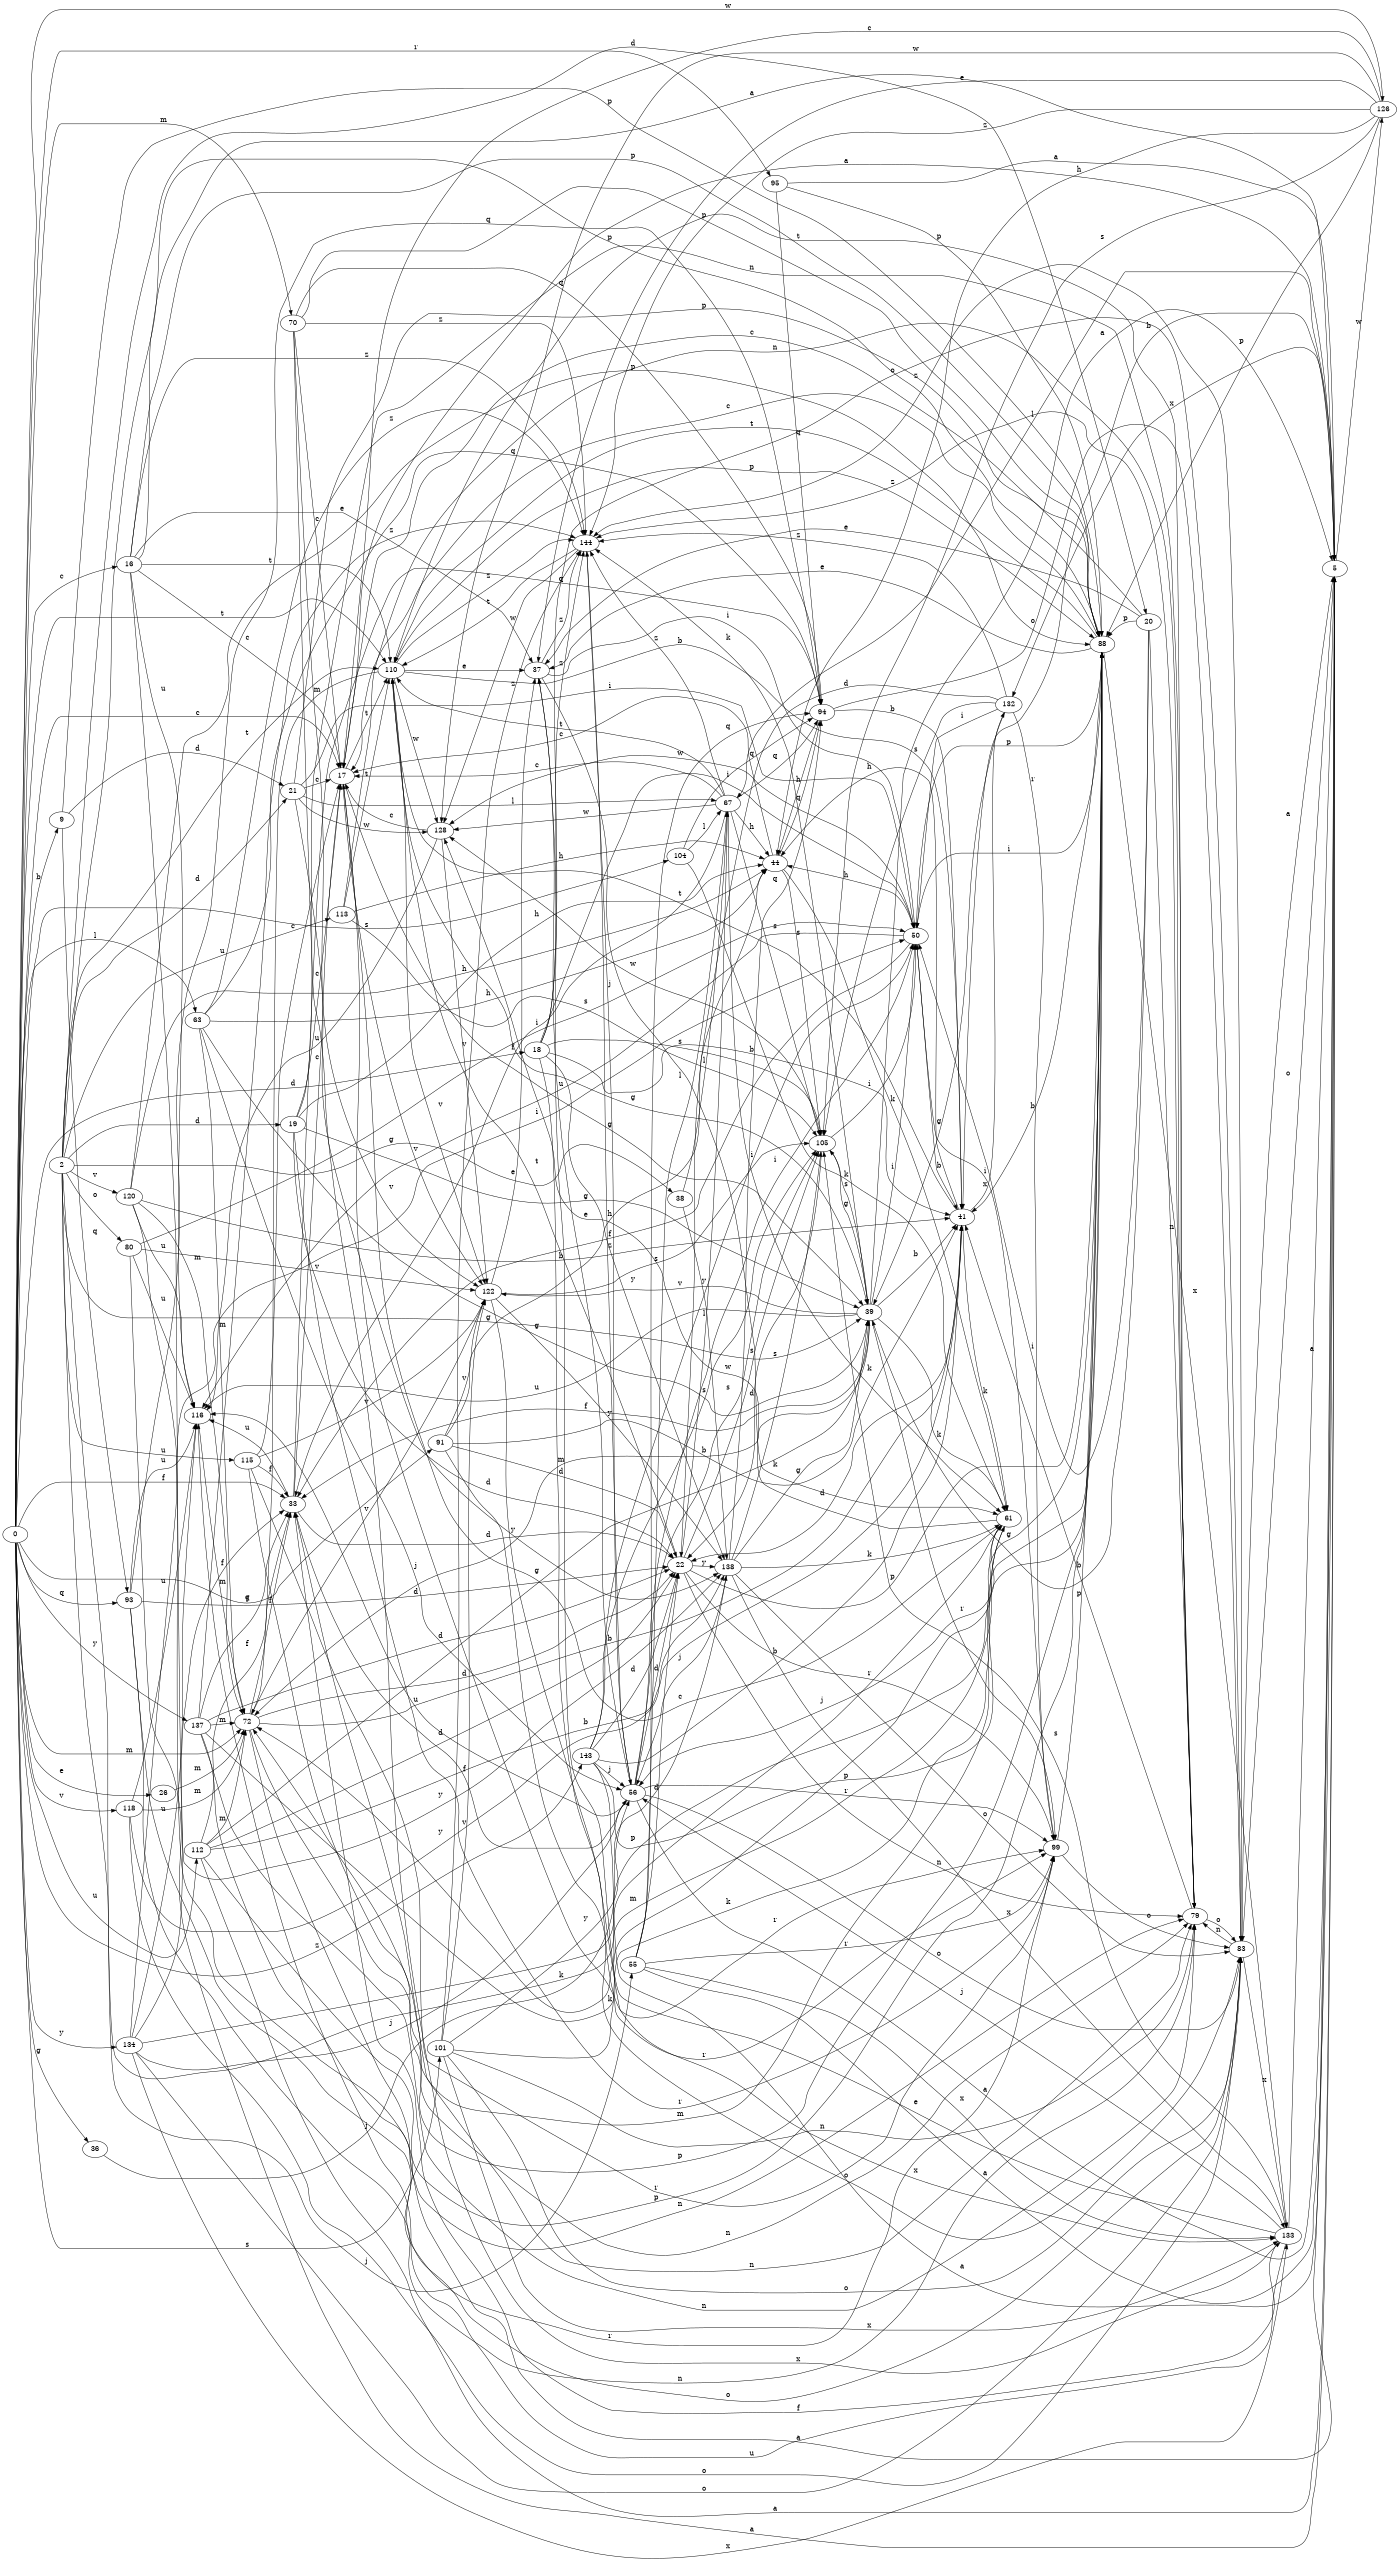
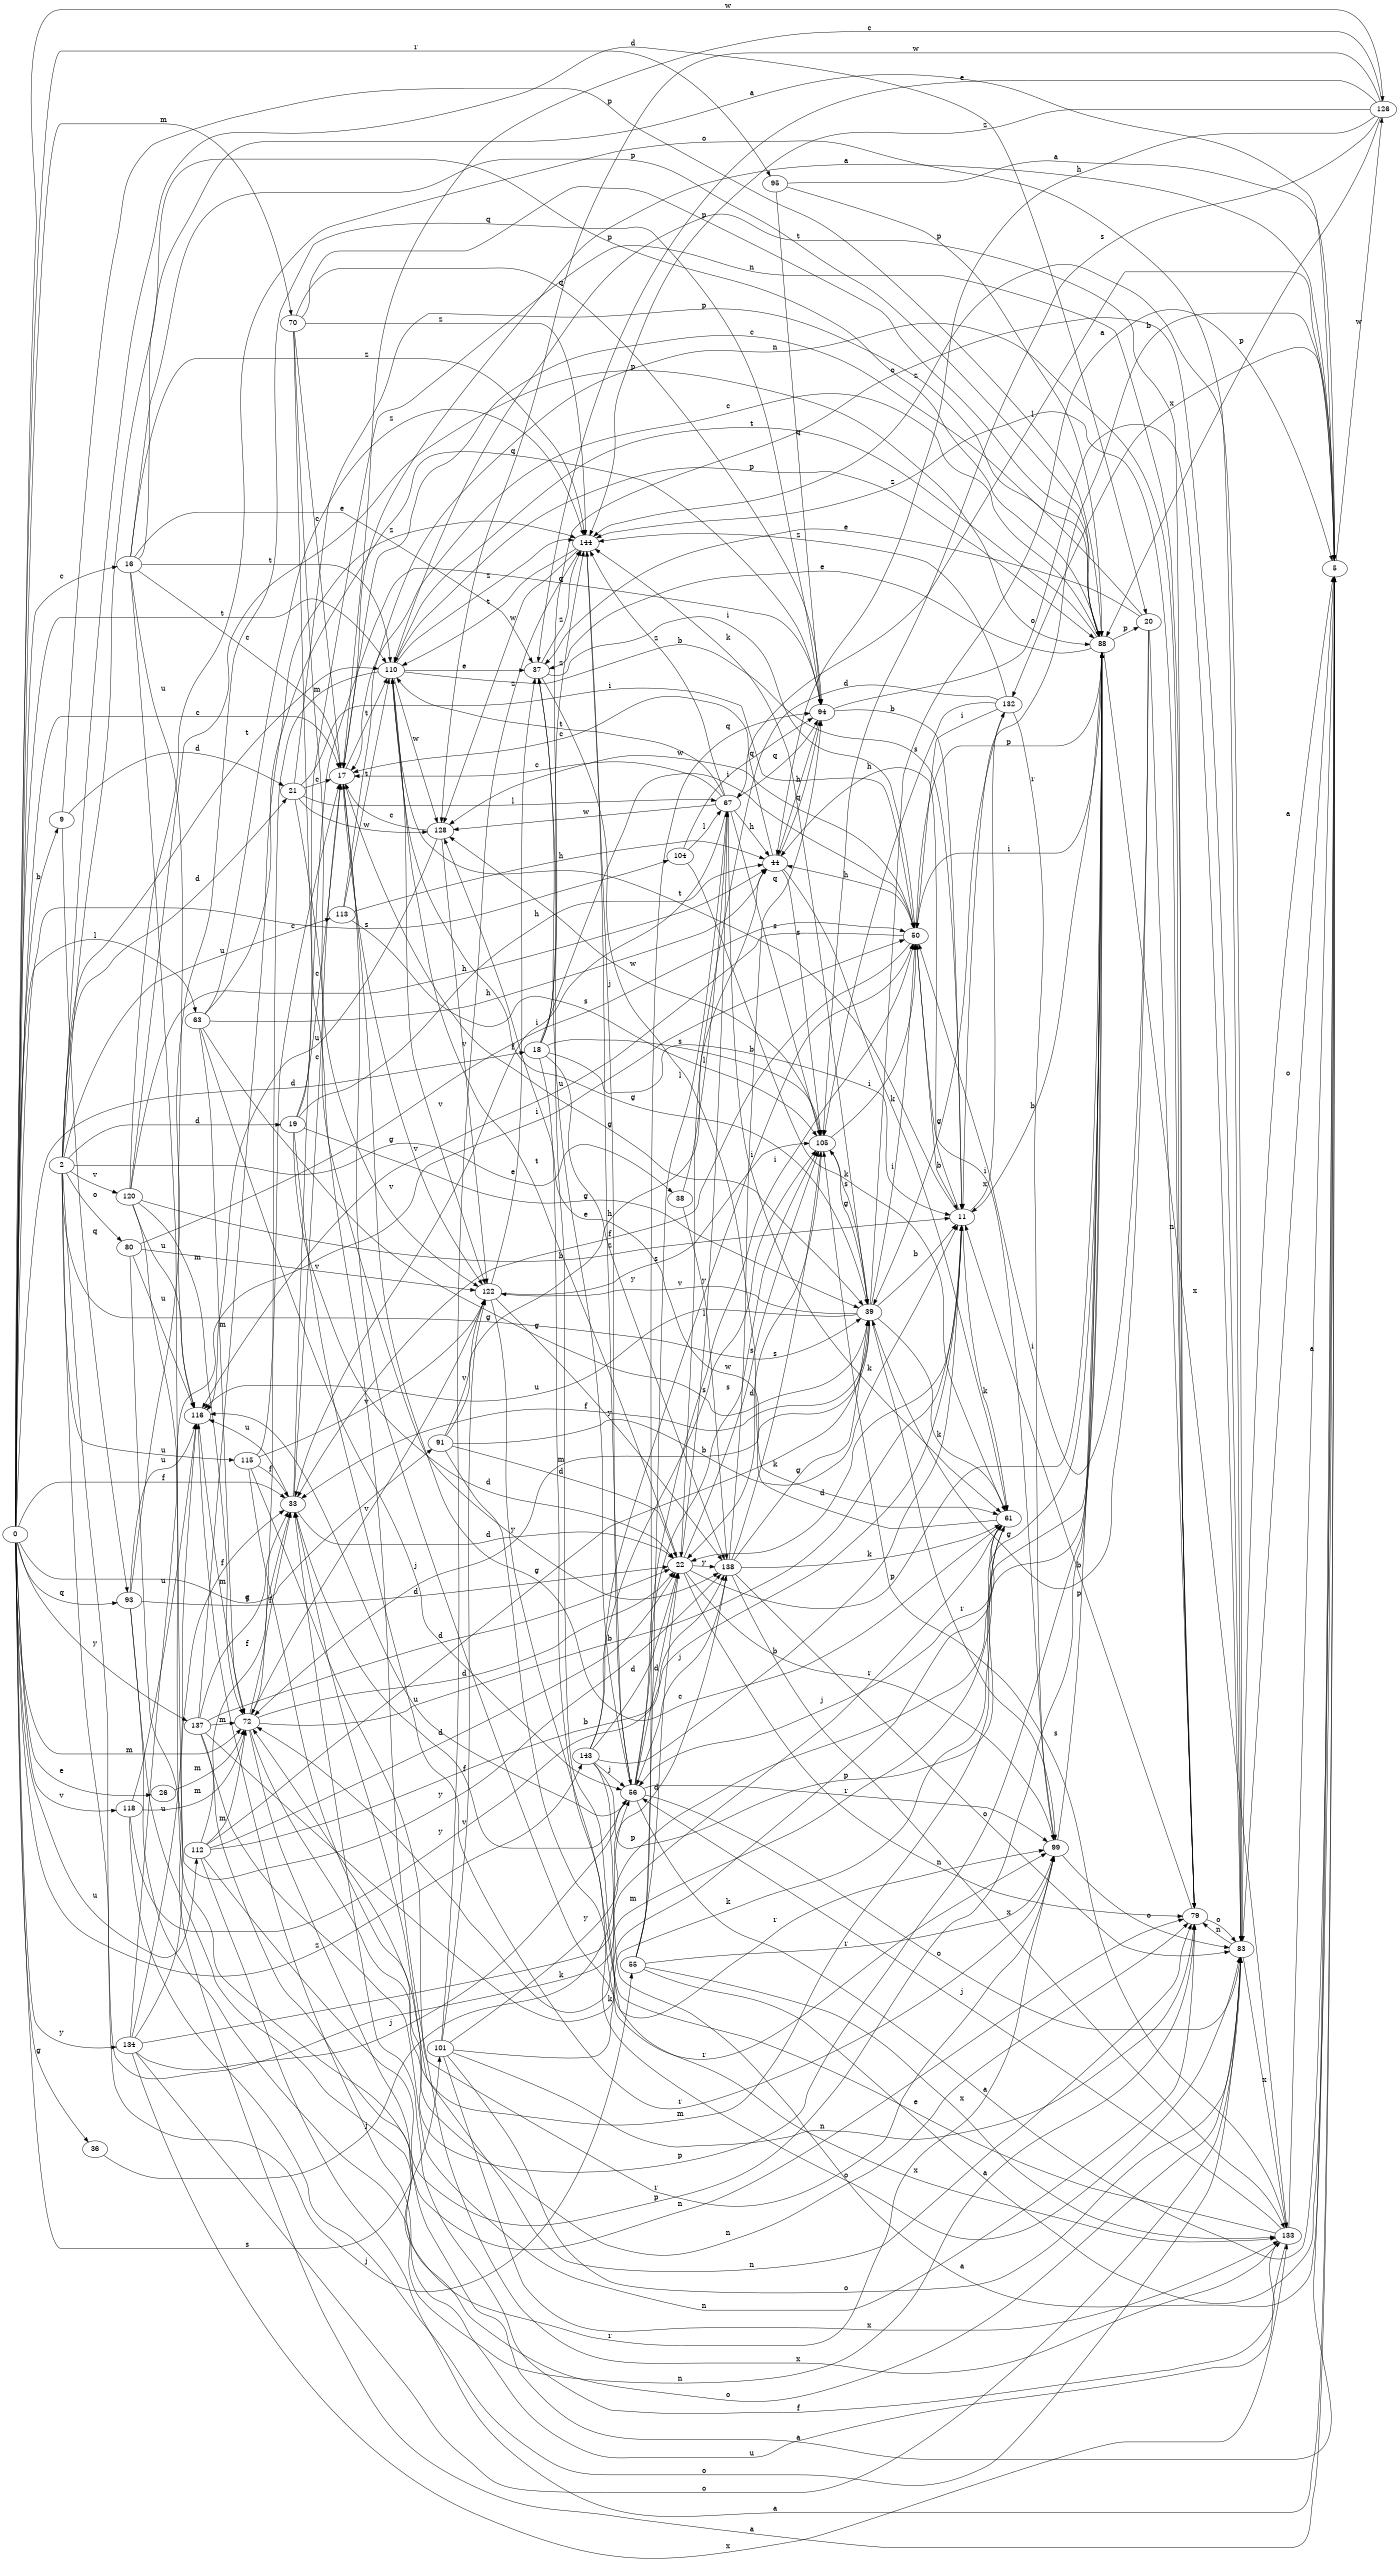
  strict digraph {
    rankdir=LR
    0
    9
    16
    17
    18
    26
    33
    36
    63
    70
    72
    91
    93
    95
    101
    104
    110
    112
    118
    126
    134
    137
    143
    21
    88
    5
    n27 [label=37]
    116
    138
    144
    39
    99
    122
-   11 [label=41]
+   11
    83
    50
    105
    133
    22
    79
    94
    56
    44
    61
    67
    128
    2
    19
    20
    38
    55
    80
    113
    115
    120
    132
    0 -> 9 [label=b]
    0 -> 16 [label=c]
    0 -> 17 [label=c]
    0 -> 18 [label=d]
    0 -> 26 [label=e]
    0 -> 33 [label=f]
    0 -> 36 [label=g]
    0 -> 63 [label=l]
    0 -> 70 [label=m]
    0 -> 72 [label=m]
    0 -> 91 [label=q]
    0 -> 93 [label=q]
    0 -> 95 [label=r]
    0 -> 101 [label=s]
    0 -> 104 [label=s]
    0 -> 110 [label=t]
    0 -> 112 [label=u]
    0 -> 118 [label=v]
    0 -> 126 [label=w]
    0 -> 134 [label=y]
    0 -> 137 [label=y]
    0 -> 143 [label=z]
    9 -> 93 [label=q]
    9 -> 21 [label=d]
    9 -> 88 [label=p]
    16 -> 17 [label=c]
    16 -> 110 [label=t]
    16 -> 88 [label=p]
    16 -> 5 [label=a]
    16 -> n27 [label=e]
    16 -> 116 [label=u]
    16 -> 138 [label=y]
    16 -> 144 [label=z]
    17 -> 110 [label=t]
    17 -> 5 [label=a]
    17 -> 39 [label=g]
    17 -> 99 [label=r]
    17 -> 122 [label=v]
    18 -> 138 [label=y]
    18 -> 144 [label=z]
    18 -> 11 [label=b]
    18 -> 83 [label=o]
    18 -> 50 [label=i]
    18 -> 105 [label=s]
    18 -> 133 [label=x]
    26 -> 72 [label=m]
    33 -> 17 [label=c]
    33 -> 116 [label=u]
    33 -> 22 [label=d]
    33 -> 79 [label=n]
    33 -> 94 [label=q]
    36 -> 56 [label=j]
    63 -> 72 [label=m]
    63 -> 144 [label=z]
    63 -> 39 [label=g]
    63 -> 94 [label=q]
    63 -> 56 [label=j]
    63 -> 44 [label=h]
    70 -> 17 [label=c]
    70 -> 88 [label=p]
    70 -> 144 [label=z]
    70 -> 122 [label=v]
    70 -> 133 [label=x]
    70 -> 94 [label=q]
    72 -> 33 [label=f]
    72 -> 88 [label=p]
    72 -> 5 [label=a]
    72 -> 122 [label=v]
    72 -> 11 [label=b]
    72 -> 22 [label=d]
    91 -> 122 [label=v]
    91 -> 11 [label=b]
    91 -> 83 [label=o]
    91 -> 22 [label=d]
    91 -> 44 [label=h]
    93 -> 116 [label=u]
    93 -> 99 [label=r]
    93 -> 22 [label=d]
    93 -> 79 [label=n]
    93 -> 94 [label=q]
    95 -> 88 [label=p]
    95 -> 5 [label=a]
    95 -> 94 [label=q]
    101 -> 138 [label=y]
    101 -> 144 [label=z]
    101 -> 122 [label=v]
    101 -> 83 [label=o]
    101 -> 133 [label=x]
    101 -> 79 [label=n]
    101 -> 61 [label=k]
    104 -> 94 [label=q]
    104 -> 61 [label=k]
    104 -> 67 [label=l]
    110 -> 72 [label=m]
    110 -> 88 [label=p]
    110 -> n27 [label=e]
    110 -> 144 [label=z]
    110 -> 39 [label=g]
    110 -> 122 [label=v]
    110 -> 11 [label=b]
    110 -> 128 [label=w]
    112 -> 33 [label=f]
    112 -> 72 [label=m]
    112 -> 88 [label=p]
    112 -> 5 [label=a]
    112 -> 39 [label=g]
    112 -> 11 [label=b]
    112 -> 22 [label=d]
    118 -> 72 [label=m]
    118 -> 116 [label=u]
    118 -> 138 [label=y]
    118 -> 83 [label=o]
    126 -> 17 [label=c]
    126 -> 88 [label=p]
    126 -> n27 [label=e]
    126 -> 144 [label=z]
    126 -> 105 [label=s]
    126 -> 44 [label=h]
    126 -> 128 [label=w]
    134 -> 33 [label=f]
    134 -> 88 [label=p]
    134 -> 116 [label=u]
    134 -> 83 [label=o]
    134 -> 50 [label=i]
    134 -> 133 [label=x]
    134 -> 56 [label=j]
    137 -> 33 [label=f]
    137 -> 72 [label=m]
    137 -> 144 [label=z]
    137 -> 83 [label=o]
    137 -> 22 [label=d]
    137 -> 79 [label=n]
    137 -> 61 [label=k]
    143 -> 88 [label=p]
    143 -> 5 [label=a]
    143 -> 11 [label=b]
    143 -> 50 [label=i]
    143 -> 105 [label=s]
    143 -> 22 [label=d]
    143 -> 56 [label=j]
    21 -> 17 [label=c]
    21 -> 88 [label=p]
    21 -> 138 [label=y]
    21 -> 50 [label=i]
    21 -> 67 [label=l]
    21 -> 128 [label=w]
    88 -> 17 [label=c]
    88 -> 72 [label=m]
    88 -> 110 [label=t]
    88 -> n27 [label=e]
    88 -> 11 [label=b]
    88 -> 50 [label=i]
    88 -> 133 [label=x]
    5 -> 126 [label=w]
    5 -> 11 [label=b]
    5 -> 83 [label=o]
    5 -> 67 [label=l]
    5 -> 132 [label=x]
    n27 -> 144 [label=z]
    n27 -> 50 [label=i]
    n27 -> 61 [label=k]
    116 -> 72 [label=m]
    138 -> 39 [label=g]
    138 -> 83 [label=o]
    138 -> 105 [label=s]
    138 -> 133 [label=x]
    138 -> 94 [label=q]
    138 -> 56 [label=j]
    138 -> 61 [label=k]
    144 -> 110 [label=t]
    144 -> 56 [label=j]
    144 -> 128 [label=w]
    39 -> 33 [label=f]
    39 -> 72 [label=m]
    39 -> 5 [label=a]
    39 -> 116 [label=u]
    39 -> 144 [label=k]
    39 -> 99 [label=r]
    39 -> 122 [label=v]
    39 -> 11 [label=b]
    39 -> 50 [label=i]
    39 -> 105 [label=s]
    39 -> 61 [label=k]
    99 -> 88 [label=p]
    99 -> 83 [label=o]
    99 -> 50 [label=i]
    122 -> n27 [label=e]
    122 -> 138 [label=y]
    122 -> 99 [label=r]
    122 -> 105 [label=s]
    11 -> 110 [label=t]
    11 -> 22 [label=d]
    11 -> 44 [label=h]
    11 -> 61 [label=k]
    11 -> 132 [label=x]
    83 -> 5 [label=a]
    83 -> 144 [label=z]
    83 -> 133 [label=x]
    83 -> 79 [label=n]
    50 -> 33 [label=f]
    50 -> 88 [label=p]
    50 -> 116 [label=u]
    50 -> 11 [label=b]
    50 -> 44 [label=h]
    50 -> 128 [label=w]
    105 -> 39 [label=g]
    105 -> 50 [label=i]
    105 -> 22 [label=d]
    105 -> 128 [label=w]
    133 -> 33 [label=f]
    133 -> 5 [label=a]
    133 -> n27 [label=e]
    133 -> 116 [label=u]
    133 -> 105 [label=s]
    133 -> 56 [label=j]
    22 -> 110 [label=t]
    22 -> 88 [label=p]
    22 -> 138 [label=y]
    22 -> 99 [label=r]
    22 -> 105 [label=s]
    22 -> 79 [label=n]
    22 -> 67 [label=l]
    79 -> 110 [label=t]
    79 -> 144 [label=z]
    79 -> 11 [label=b]
    79 -> 83 [label=o]
    94 -> 11 [label=b]
    94 -> 83 [label=o]
    94 -> 44 [label=h]
    56 -> 33 [label=f]
    56 -> 5 [label=a]
    56 -> n27 [label=e]
    56 -> 116 [label=u]
    56 -> 144 [label=z]
    56 -> 99 [label=r]
    56 -> 83 [label=o]
    56 -> 50 [label=i]
    56 -> 105 [label=s]
    56 -> 22 [label=d]
    44 -> 17 [label=c]
    44 -> 105 [label=s]
    44 -> 94 [label=q]
    44 -> 61 [label=k]
    61 -> 17 [label=c]
    61 -> 72 [label=m]
    61 -> 56 [label=j]
    61 -> 128 [label=w]
    67 -> 17 [label=c]
    67 -> 33 [label=f]
    67 -> 110 [label=t]
    67 -> 144 [label=z]
    67 -> 105 [label=s]
    67 -> 94 [label=q]
    67 -> 44 [label=h]
    67 -> 61 [label=k]
    67 -> 128 [label=w]
    128 -> 17 [label=c]
    128 -> 116 [label=u]
    128 -> 122 [label=v]
    2 -> 110 [label=t]
    2 -> 21 [label=d]
    2 -> 88 [label=p]
    2 -> 39 [label=g]
    2 -> 61 [label=k]
    2 -> 19 [label=d]
    2 -> 20 [label=d]
    2 -> 38 [label=g]
    2 -> 55 [label=j]
    2 -> 80 [label=o]
    2 -> 113 [label=u]
    2 -> 115 [label=u]
    2 -> 120 [label=v]
    19 -> 17 [label=c]
    19 -> 39 [label=g]
    19 -> 99 [label=r]
    19 -> 22 [label=d]
    19 -> 79 [label=n]
    19 -> 44 [label=h]
    20 -> 17 [label=c]
-   20 -> 88 [label=p]
+   88 -> 20 [label=p]
    20 -> n27 [label=e]
    20 -> 39 [label=g]
    20 -> 50 [label=i]
    20 -> 79 [label=n]
    38 -> 138 [label=y]
    38 -> 67 [label=l]
    55 -> 5 [label=a]
    55 -> 99 [label=r]
    55 -> 133 [label=x]
    55 -> 22 [label=d]
    55 -> 94 [label=q]
    55 -> 67 [label=l]
    80 -> 5 [label=a]
    80 -> 116 [label=u]
    80 -> 122 [label=v]
    80 -> 50 [label=i]
    113 -> 110 [label=t]
    113 -> 105 [label=s]
    113 -> 79 [label=n]
    113 -> 44 [label=h]
    115 -> 17 [label=c]
    115 -> 33 [label=f]
    115 -> 99 [label=r]
    115 -> 122 [label=v]
    115 -> 79 [label=n]
    120 -> 72 [label=m]
    120 -> 88 [label=p]
    120 -> 116 [label=u]
    120 -> 11 [label=b]
+   120 -> 83 [label=o]
    120 -> 79 [label=n]
    120 -> 44 [label=h]
    132 -> 144 [label=z]
    132 -> 39 [label=g]
    132 -> 99 [label=r]
    132 -> 50 [label=i]
    132 -> 105 [label=s]
    132 -> 22 [label=d]
  }
